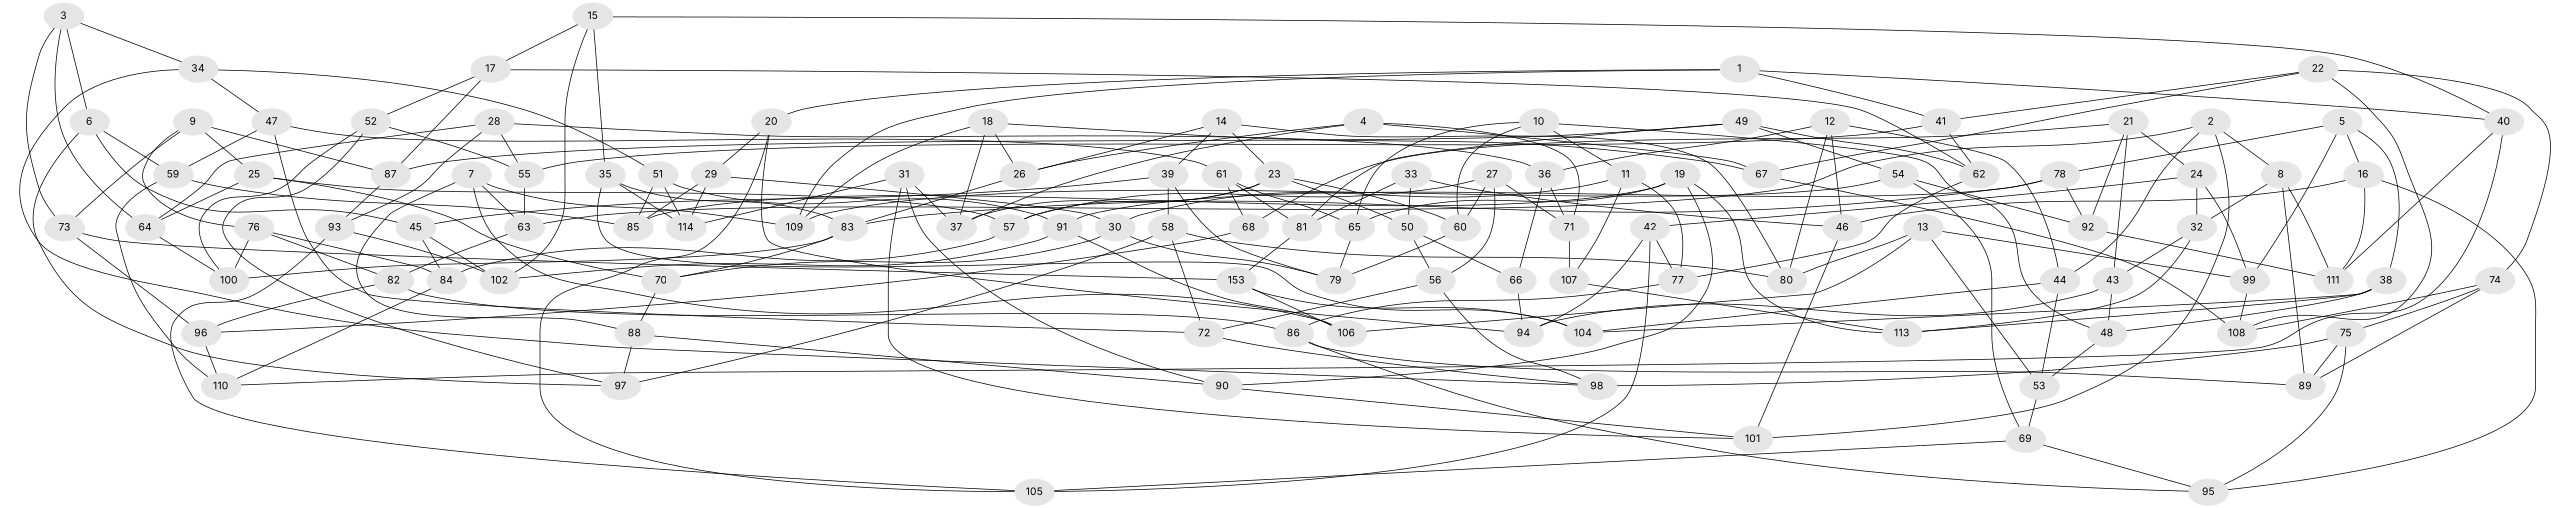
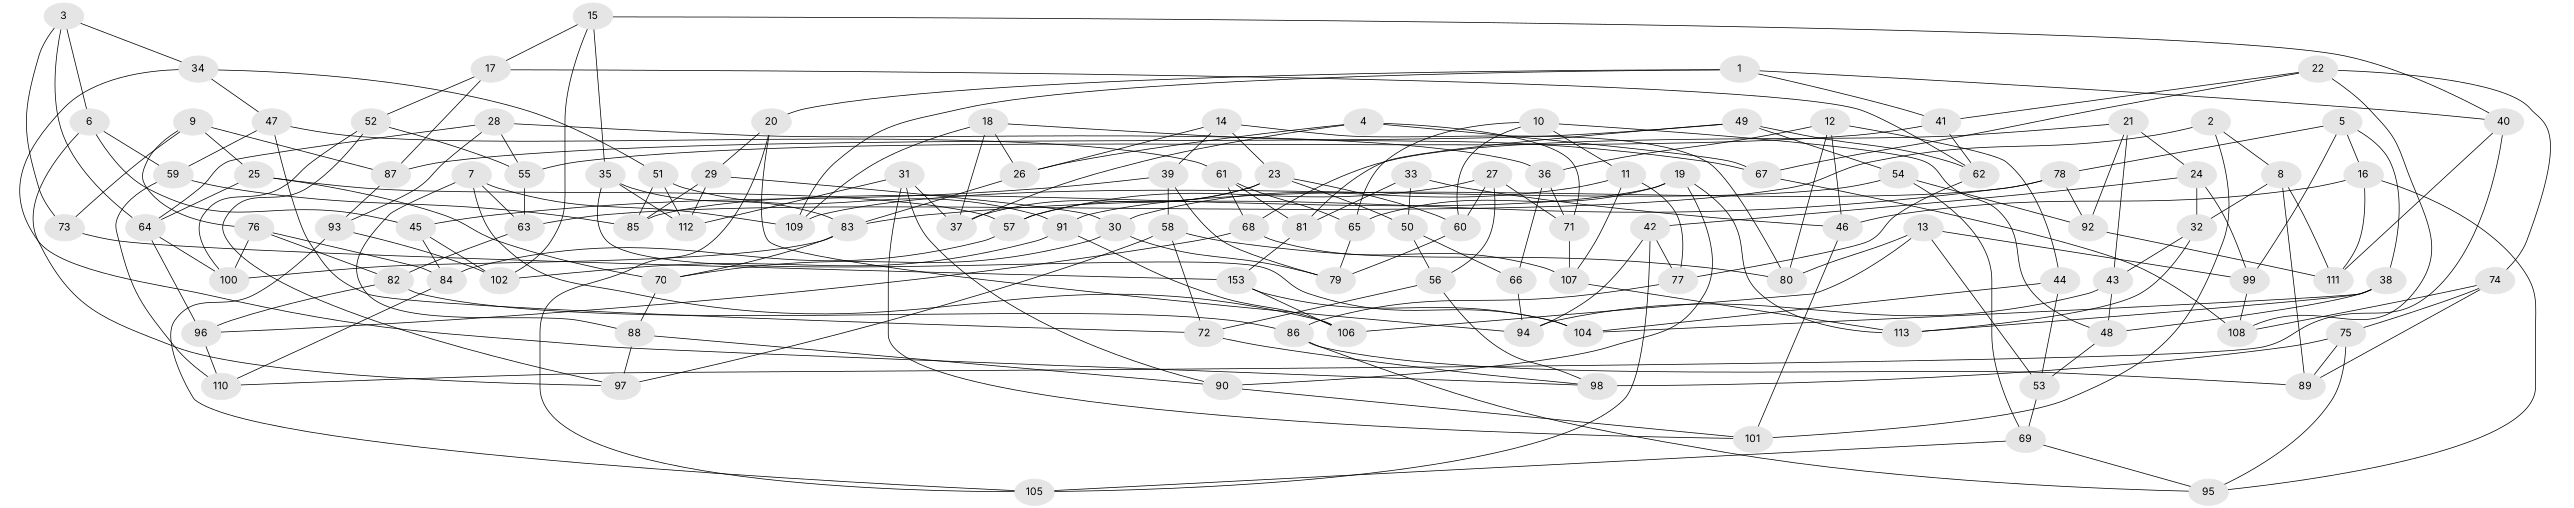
  graph {
    fontname=Inter
    node [color=gray90 fontname=Inter style=filled]
    edge [fontname=Inter]
    1
    20
    40
    41
    109
    29
    94
    105
    111
    110
    62
    55
    2
    8
    44
    63
    101
    32
    89
    53
    104
    82
    3
    6
    34
    64
    73
    45
    59
    97
    47
    51
    98
    100
    96
    n36 [label=153]
    4
    26
    37
    67
    71
    83
    108
    107
    5
    16
    38
    78
    99
    46
    95
    48
    113
    92
    91
    102
    84
    85
    7
    88
    106
    90
    43
    9
    25
    76
    87
    57
    70
    93
    10
    11
    60
    65
    30
    77
    79
    86
    12
    36
    80
    66
    13
    69
    14
    23
    39
    50
    58
    15
    17
    35
    52
-   112 [label=114]
+   112
    18
    19
    21
    24
    68
    42
    22
    74
    75
    56
    27
    72
    28
    31
    33
    81
    61
    49
    54
    1 -- 20
    1 -- 40
    1 -- 41
    1 -- 109
    20 -- 29
    20 -- 94
    20 -- 105
    40 -- 111
    40 -- 110
    41 -- 62
    41 -- 55
    29 -- 85
    29 -- 30
    29 -- 112
    62 -- 77
    55 -- 63
    2 -- 8
-   2 -- 44
    2 -- 63
    2 -- 101
    8 -- 111
    8 -- 32
    8 -- 89
    44 -- 53
    44 -- 104
    63 -- 82
    32 -- 113
    32 -- 43
    53 -- 69
    82 -- 96
    82 -- 86
    3 -- 6
    3 -- 34
    3 -- 64
    3 -- 73
    6 -- 45
    6 -- 59
    6 -- 97
    34 -- 47
    34 -- 51
    34 -- 98
    64 -- 100
-   73 -- 96
+   64 -- 96
    73 -- n36
    45 -- 102
    45 -- 84
    59 -- 110
    59 -- 85
    47 -- 59
    47 -- 72
    47 -- 61
    51 -- 91
    51 -- 85
    51 -- 112
    96 -- 110
    n36 -- 104
    n36 -- 106
    4 -- 26
    4 -- 37
    4 -- 67
    4 -- 71
    26 -- 83
    67 -- 108
    71 -- 107
    83 -- 100
    83 -- 70
    107 -- 113
    5 -- 16
    5 -- 38
    5 -- 78
    5 -- 99
    16 -- 111
    16 -- 46
    16 -- 95
    38 -- 104
    38 -- 48
    38 -- 113
    78 -- 83
    78 -- 92
    78 -- 91
    99 -- 108
    46 -- 101
    48 -- 53
    92 -- 111
    91 -- 102
    91 -- 106
    84 -- 110
    7 -- 109
    7 -- 63
    7 -- 88
    7 -- 106
    88 -- 97
    88 -- 90
    90 -- 101
    43 -- 94
    43 -- 48
    9 -- 73
    9 -- 25
    9 -- 76
    9 -- 87
    25 -- 64
    25 -- 57
    25 -- 70
    76 -- 82
    76 -- 100
    76 -- 84
    87 -- 93
    57 -- 84
    70 -- 88
    93 -- 105
    93 -- 102
    10 -- 48
    10 -- 11
    10 -- 60
    10 -- 65
    11 -- 107
    11 -- 30
    11 -- 77
    60 -- 79
    65 -- 79
    30 -- 70
    30 -- 79
    77 -- 86
    86 -- 89
    86 -- 95
    12 -- 44
    12 -- 46
    12 -- 36
    12 -- 80
    36 -- 71
    36 -- 66
    66 -- 94
    13 -- 53
    13 -- 99
    13 -- 106
    13 -- 80
    69 -- 105
    69 -- 95
    14 -- 26
    14 -- 80
    14 -- 23
    14 -- 39
    23 -- 37
    23 -- 57
    23 -- 60
    23 -- 50
    39 -- 45
    39 -- 79
    39 -- 58
    50 -- 66
    50 -- 56
    58 -- 97
    58 -- 80
    58 -- 72
    15 -- 40
    15 -- 102
    15 -- 17
    15 -- 35
    17 -- 62
    17 -- 87
    17 -- 52
    35 -- 104
    35 -- 83
    35 -- 112
    52 -- 55
    52 -- 97
    52 -- 100
    18 -- 109
    18 -- 26
    18 -- 37
    18 -- 67
    19 -- 113
    19 -- 85
    19 -- 90
    19 -- 65
    21 -- 92
    21 -- 43
    21 -- 24
    21 -- 68
    24 -- 32
    24 -- 99
    24 -- 42
    68 -- 96
+   68 -- 107
    42 -- 94
    42 -- 105
    42 -- 77
    22 -- 41
    22 -- 67
    22 -- 108
    22 -- 74
    74 -- 89
    74 -- 108
    74 -- 75
    75 -- 89
    75 -- 98
    75 -- 95
    56 -- 98
    56 -- 72
    27 -- 71
    27 -- 57
    27 -- 60
    27 -- 56
    72 -- 98
    28 -- 55
    28 -- 64
    28 -- 93
    28 -- 36
    31 -- 101
    31 -- 37
    31 -- 90
    31 -- 112
    33 -- 46
    33 -- 50
    33 -- 81
    81 -- n36
    61 -- 65
    61 -- 68
    61 -- 81
    49 -- 62
    49 -- 87
    49 -- 81
    49 -- 54
    54 -- 109
    54 -- 92
    54 -- 69
  }
